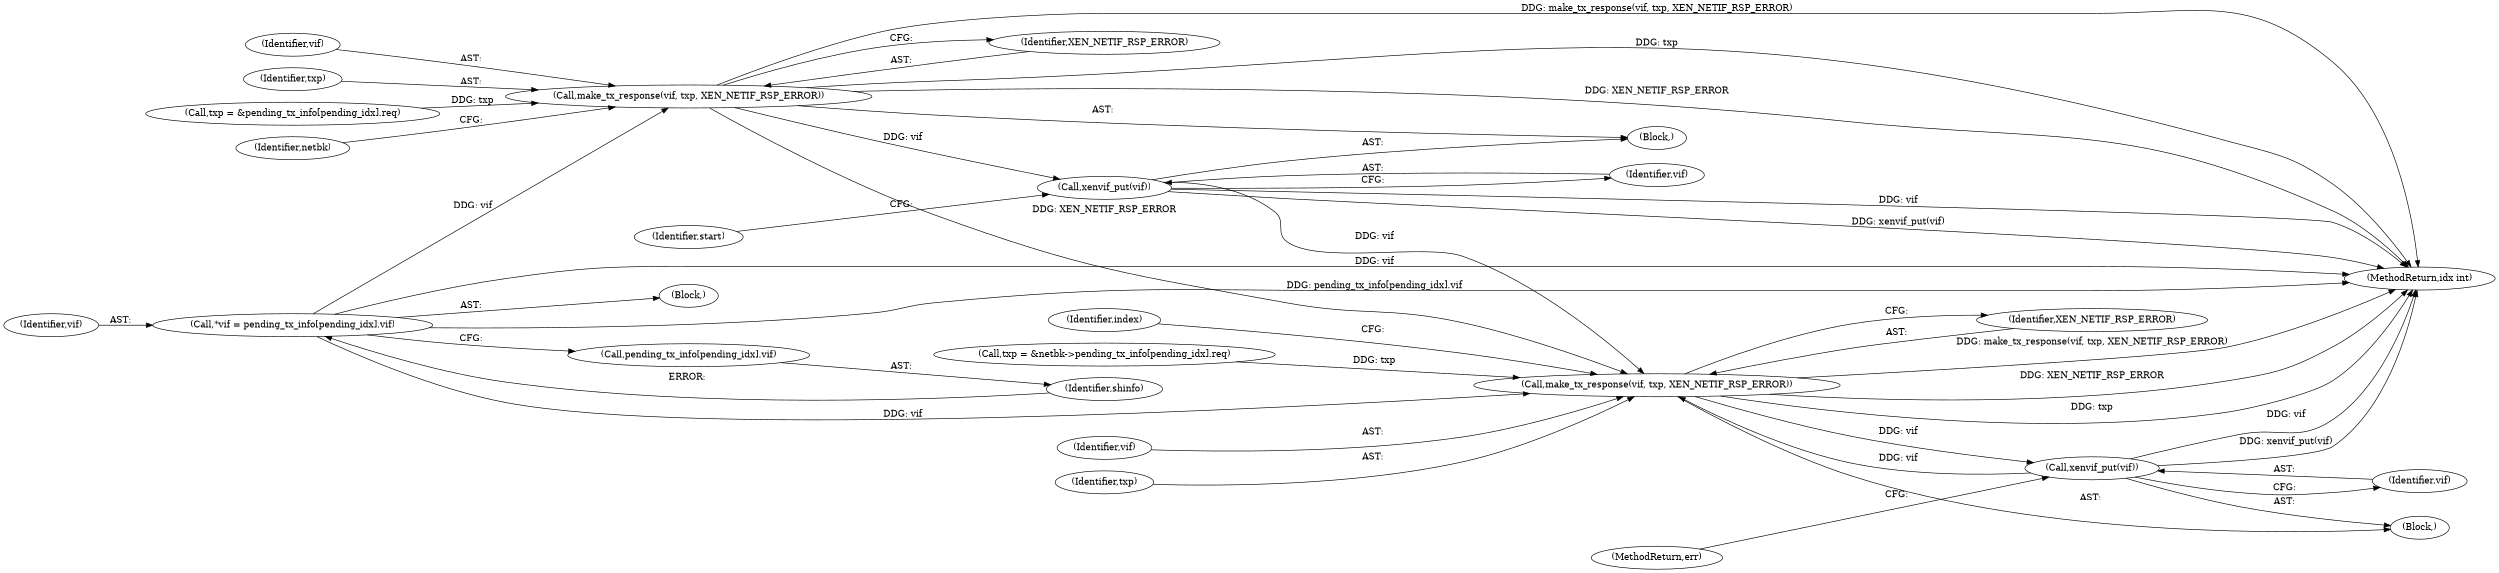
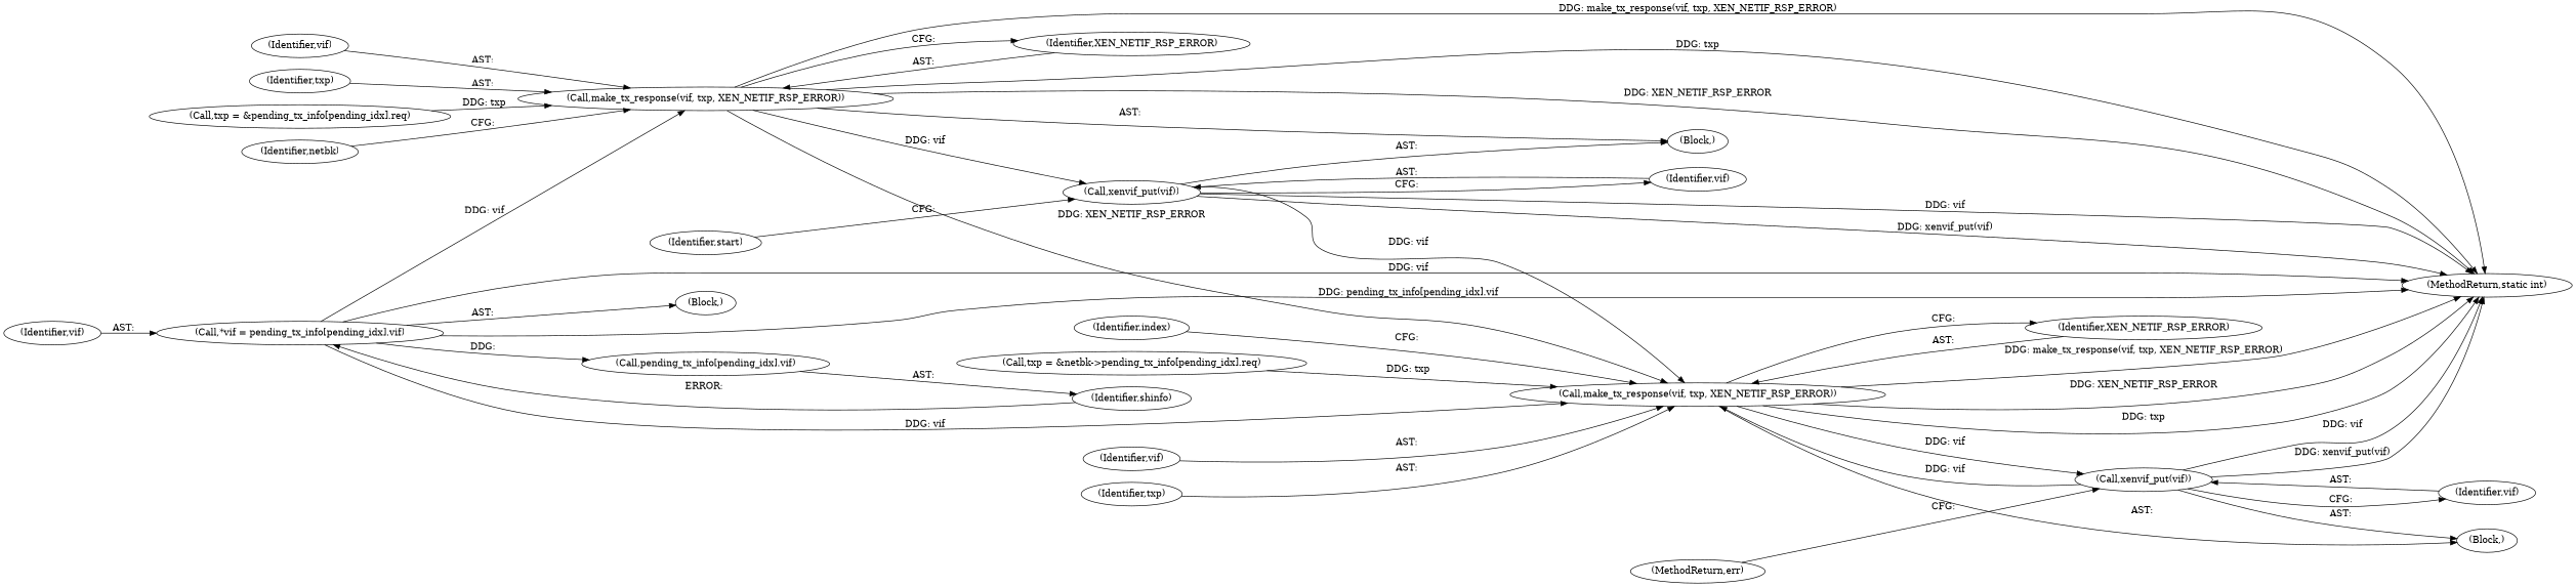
  digraph {
    fontname="DejaVu Serif"
    rankdir=LR
    node [fontname="DejaVu Serif"]
    edge [fontname="DejaVu Serif"]
    n1 [label="(Call,*vif = pending_tx_info[pending_idx].vif)"]
    n2 [label="(Call,make_tx_response(vif, txp, XEN_NETIF_RSP_ERROR))"]
    n3 [label="(Call,make_tx_response(vif, txp, XEN_NETIF_RSP_ERROR))"]
    n4 [label="(Call,pending_tx_info[pending_idx].vif)"]
-   n5 [label="(MethodReturn,idx int)"]
+   n5 [label="(MethodReturn,static int)"]
    n6 [label="(Block,)"]
    n7 [label="(Call,xenvif_put(vif))"]
    n8 [label="(Block,)"]
    n9 [label="(Identifier,XEN_NETIF_RSP_ERROR)"]
    n10 [label="(Call,xenvif_put(vif))"]
    n11 [label="(Block,)"]
    n12 [label="(Identifier,XEN_NETIF_RSP_ERROR)"]
    n13 [label="(Identifier,shinfo)"]
    n14 [label="(Identifier,vif)"]
    n15 [label="(Identifier,vif)"]
    n16 [label="(Identifier,txp)"]
    n17 [label="(Call,txp = &pending_tx_info[pending_idx].req)"]
    n18 [label="(MethodReturn,err)"]
    n19 [label="(Identifier,vif)"]
    n20 [label="(Identifier,txp)"]
    n21 [label="(Identifier,start)"]
    n22 [label="(Identifier,netbk)"]
    n23 [label="(Identifier,vif)"]
    n24 [label="(Call,txp = &netbk->pending_tx_info[pending_idx].req)"]
    n25 [label="(Identifier,index)"]
    n26 [label="(Identifier,vif)"]
    n1 -> n2 [label="DDG: vif"]
    n1 -> n3 [label="DDG: vif"]
-   n1 -> n4 [label="CFG: "]
+   n1 -> n4 [label="DDG: "]
    n1 -> n5 [label="DDG: vif"]
    n1 -> n5 [label="DDG: pending_tx_info[pending_idx].vif"]
    n1 -> n6 [label="AST: "]
    n2 -> n3 [label="DDG: XEN_NETIF_RSP_ERROR"]
    n2 -> n5 [label="DDG: XEN_NETIF_RSP_ERROR"]
    n2 -> n5 [label="DDG: make_tx_response(vif, txp, XEN_NETIF_RSP_ERROR)"]
    n2 -> n5 [label="DDG: txp"]
    n2 -> n7 [label="DDG: vif"]
    n2 -> n8 [label="AST: "]
    n2 -> n9 [label="CFG: "]
    n3 -> n5 [label="DDG: make_tx_response(vif, txp, XEN_NETIF_RSP_ERROR)"]
    n3 -> n5 [label="DDG: XEN_NETIF_RSP_ERROR"]
    n3 -> n5 [label="DDG: txp"]
    n3 -> n10 [label="DDG: vif"]
    n3 -> n11 [label="AST: "]
    n3 -> n12 [label="CFG: "]
    n4 -> n13 [label="AST: "]
    n7 -> n3 [label="DDG: vif"]
    n7 -> n5 [label="DDG: vif"]
    n7 -> n5 [label="DDG: xenvif_put(vif)"]
    n7 -> n8 [label="AST: "]
    n7 -> n14 [label="CFG: "]
    n9 -> n2 [label="AST: "]
    n10 -> n3 [label="DDG: vif"]
    n10 -> n5 [label="DDG: vif"]
    n10 -> n5 [label="DDG: xenvif_put(vif)"]
    n10 -> n11 [label="AST: "]
    n10 -> n15 [label="CFG: "]
    n12 -> n3 [label="AST: "]
    n13 -> n1 [label="ERROR: "]
    n14 -> n7 [label="AST: "]
    n15 -> n10 [label="AST: "]
    n16 -> n2 [label="AST: "]
    n17 -> n2 [label="DDG: txp"]
    n18 -> n10 [label="CFG: "]
    n19 -> n3 [label="AST: "]
    n20 -> n3 [label="AST: "]
    n21 -> n7 [label="CFG: "]
    n22 -> n2 [label="CFG: "]
    n23 -> n1 [label="AST: "]
    n24 -> n3 [label="DDG: txp"]
    n25 -> n3 [label="CFG: "]
    n26 -> n2 [label="AST: "]
  }
